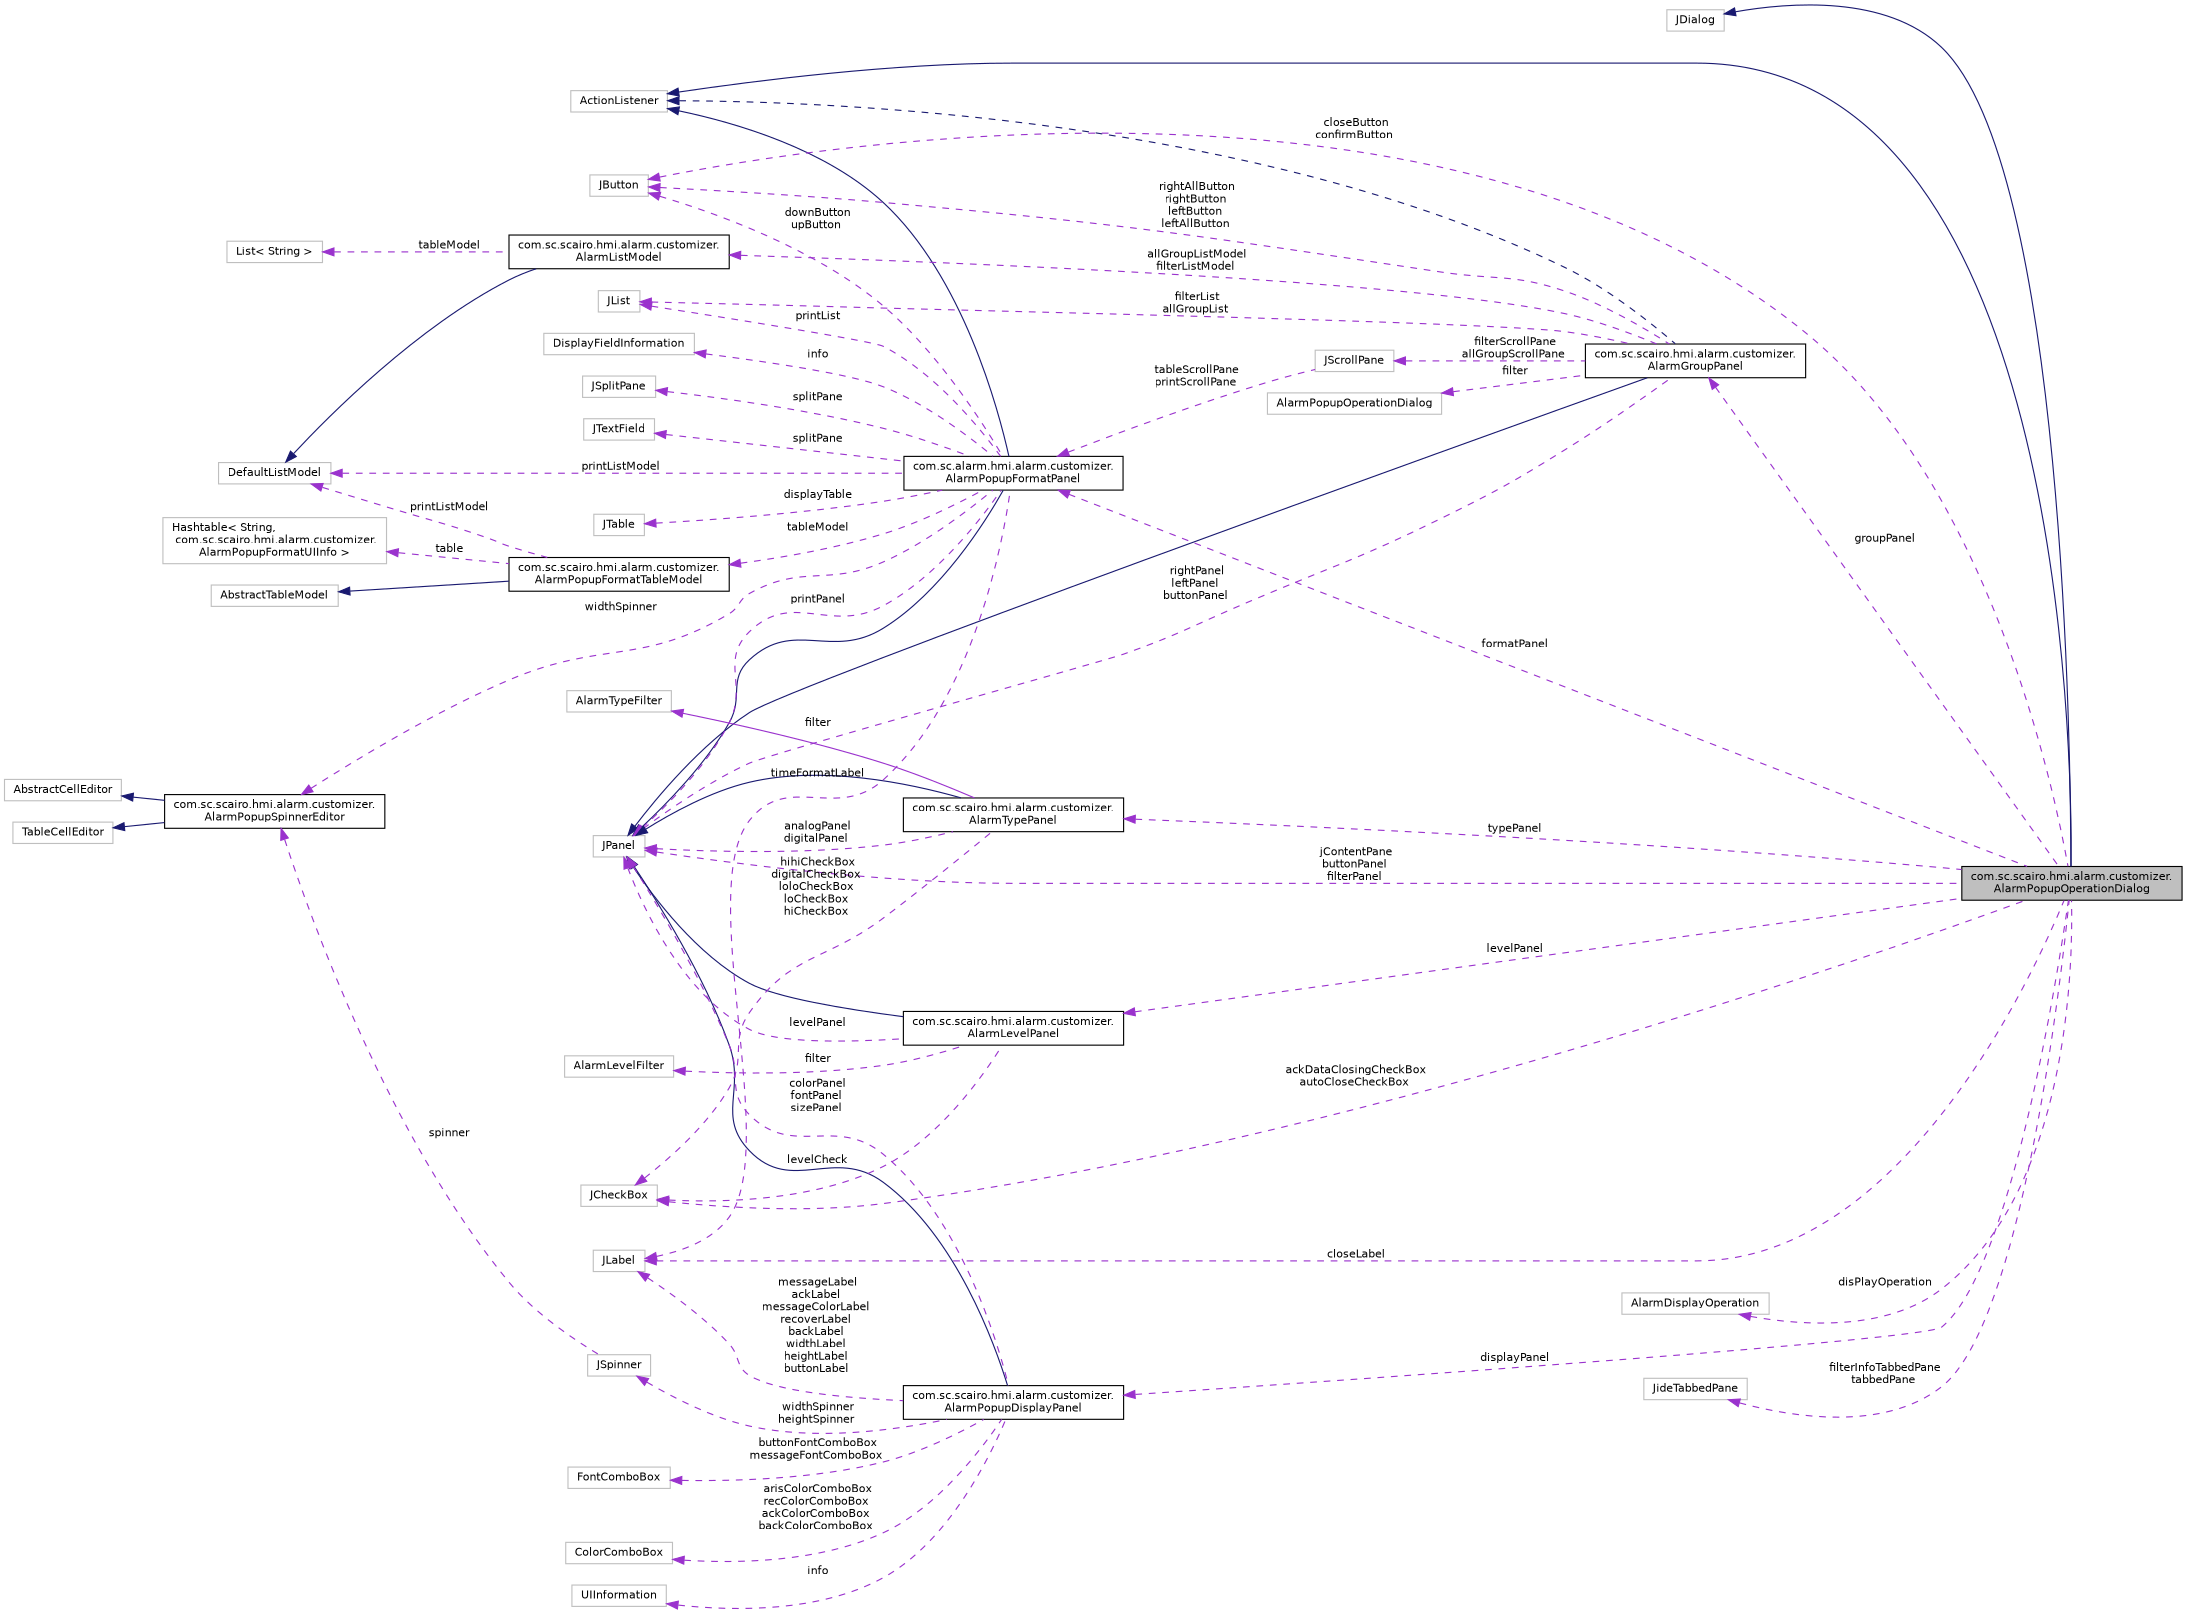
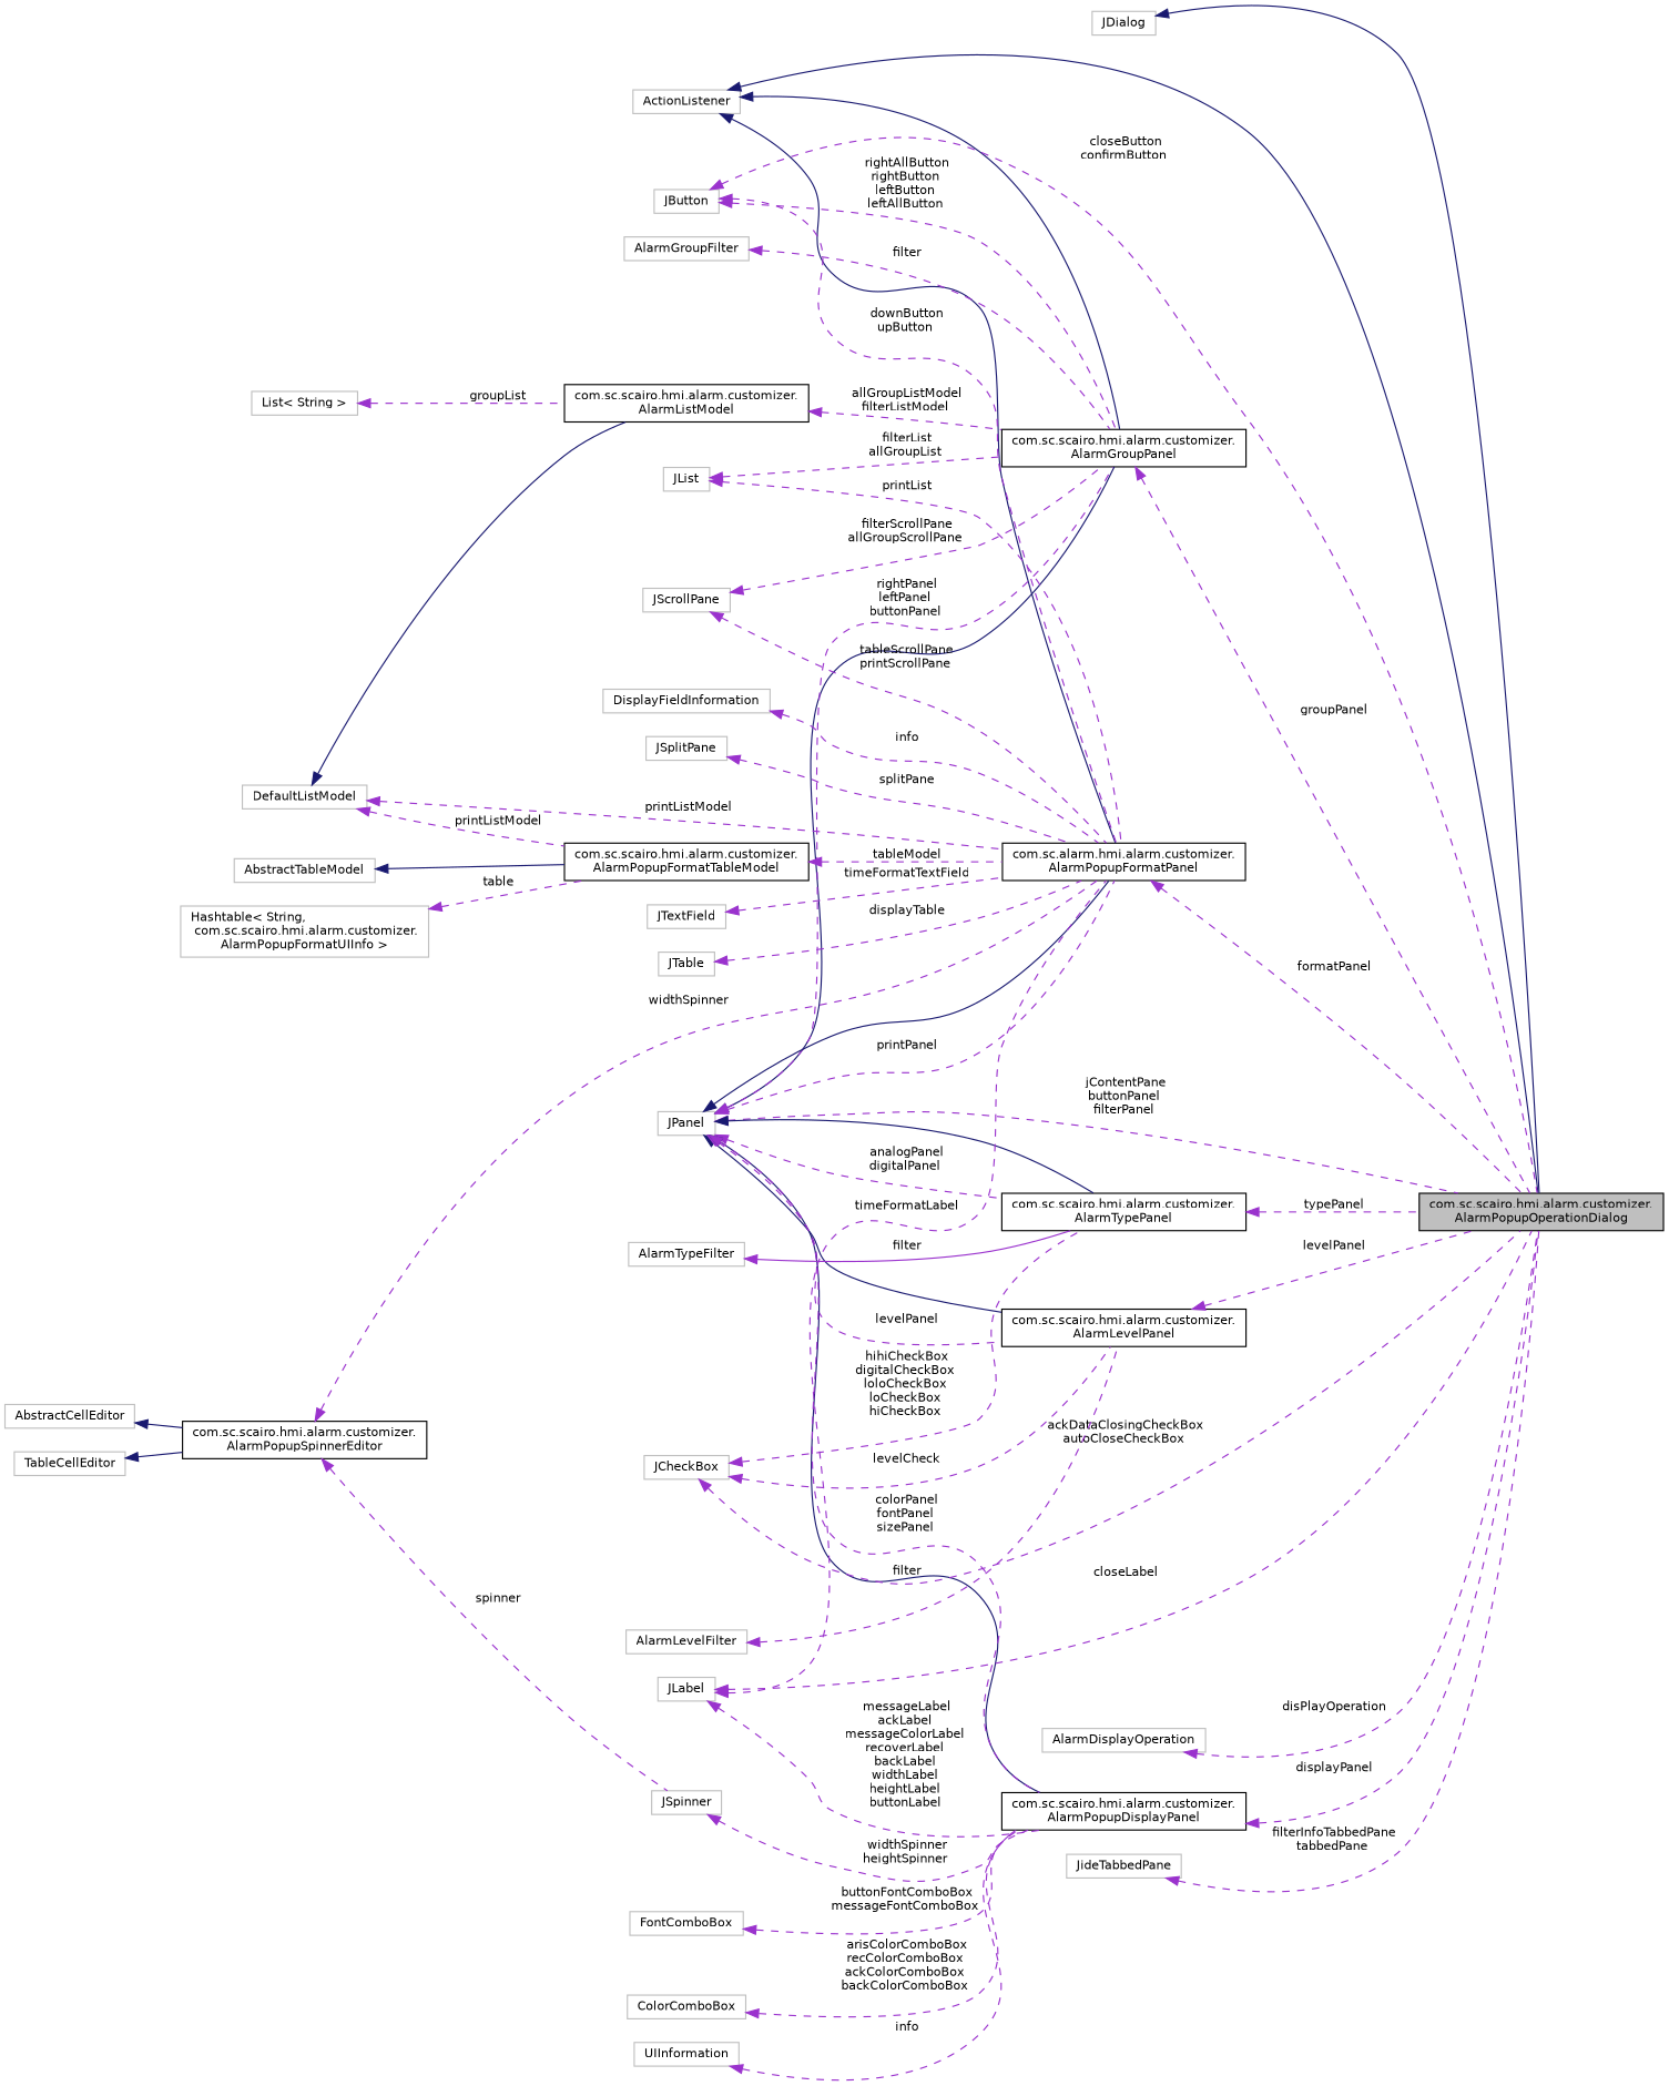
  digraph {
    rankdir=LR
    node [color=grey75 fillcolor=white fontname=Helvetica fontsize=10 shape=record style=filled]
    edge [color=darkorchid3 dir=back fontname=Helvetica fontsize=10 labelfontname=Helvetica labelfontsize=10 style=dashed]
    n1 [color=black fillcolor=grey75 fontcolor=black height=0.2 label="com.sc.scairo.hmi.alarm.customizer.\lAlarmPopupOperationDialog" width=0.4]
    n2 [height=0.2 label=JDialog width=0.4]
    n3 [height=0.2 label=ActionListener width=0.4]
    n4 [color=black height=0.2 label="com.sc.scairo.hmi.alarm.customizer.\lAlarmGroupPanel" width=0.4]
    n5 [color=black height=0.2 label="com.sc.alarm.hmi.alarm.customizer.\lAlarmPopupFormatPanel" width=0.4]
    n6 [height=0.2 label=JButton width=0.4]
    n7 [height=0.2 label=JPanel width=0.4]
    n8 [color=black height=0.2 label="com.sc.scairo.hmi.alarm.customizer.\lAlarmTypePanel" width=0.4]
    n9 [color=black height=0.2 label="com.sc.scairo.hmi.alarm.customizer.\lAlarmLevelPanel" width=0.4]
    n10 [color=black height=0.2 label="com.sc.scairo.hmi.alarm.customizer.\lAlarmPopupDisplayPanel" width=0.4]
    n11 [color=black height=0.2 label="com.sc.scairo.hmi.alarm.customizer.\lAlarmListModel" width=0.4]
    n12 [height=0.2 label=DefaultListModel width=0.4]
    n13 [color=black height=0.2 label="com.sc.scairo.hmi.alarm.customizer.\lAlarmPopupFormatTableModel" width=0.4]
    n14 [height=0.2 label="List\< String \>" width=0.4]
    n15 [height=0.2 label=JList width=0.4]
-   n16 [height=0.2 label=AlarmPopupOperationDialog width=0.4]
+   n16 [height=0.2 label=AlarmGroupFilter width=0.4]
    n17 [height=0.2 label=JScrollPane width=0.4]
    n18 [height=0.2 label=JCheckBox width=0.4]
    n19 [height=0.2 label=AlarmDisplayOperation width=0.4]
    n20 [height=0.2 label=DisplayFieldInformation width=0.4]
    n21 [height=0.2 label=JSplitPane width=0.4]
    n22 [color=black height=0.2 label="com.sc.scairo.hmi.alarm.customizer.\lAlarmPopupSpinnerEditor" width=0.4]
    n23 [height=0.2 label=JSpinner width=0.4]
    n24 [height=0.2 label=AbstractCellEditor width=0.4]
    n25 [height=0.2 label=TableCellEditor width=0.4]
    n26 [height=0.2 label=JTextField width=0.4]
    n27 [height=0.2 label=AbstractTableModel width=0.4]
    n28 [height=0.2 label="Hashtable\< String,\l com.sc.scairo.hmi.alarm.customizer.\lAlarmPopupFormatUIInfo \>" width=0.4]
    n29 [height=0.2 label=JTable width=0.4]
    n30 [height=0.2 label=JLabel width=0.4]
    n31 [height=0.2 label=AlarmTypeFilter width=0.4]
    n32 [height=0.2 label=JideTabbedPane width=0.4]
    n33 [height=0.2 label=AlarmLevelFilter width=0.4]
    n34 [height=0.2 label=FontComboBox width=0.4]
    n35 [height=0.2 label=ColorComboBox width=0.4]
    n36 [height=0.2 label=UIInformation width=0.4]
    n2 -> n1 [color=midnightblue style=solid]
    n3 -> n1 [color=midnightblue style=solid]
-   n3 -> n4 [color=midnightblue]
+   n3 -> n4 [color=midnightblue style=solid]
    n3 -> n5 [color=midnightblue style=solid]
    n4 -> n1 [label=" groupPanel"]
    n5 -> n1 [label=" formatPanel"]
    n6 -> n1 [label=" closeButton\nconfirmButton"]
    n6 -> n4 [label=" rightAllButton\nrightButton\nleftButton\nleftAllButton"]
    n6 -> n5 [label=" downButton\nupButton"]
    n7 -> n1 [label=" jContentPane\nbuttonPanel\nfilterPanel"]
    n7 -> n4 [color=midnightblue style=solid]
    n7 -> n4 [label=" rightPanel\nleftPanel\nbuttonPanel"]
    n7 -> n5 [color=midnightblue style=solid]
    n7 -> n5 [label=" printPanel"]
    n7 -> n8 [color=midnightblue style=solid]
    n7 -> n8 [label=" analogPanel\ndigitalPanel"]
    n7 -> n9 [color=midnightblue style=solid]
    n7 -> n9 [label=" levelPanel"]
    n7 -> n10 [color=midnightblue style=solid]
    n7 -> n10 [label=" colorPanel\nfontPanel\nsizePanel"]
    n8 -> n1 [label=" typePanel"]
    n9 -> n1 [label=" levelPanel"]
    n10 -> n1 [label=" displayPanel"]
    n11 -> n4 [label=" allGroupListModel\nfilterListModel"]
    n12 -> n5 [label=" printListModel"]
    n12 -> n11 [color=midnightblue style=solid]
    n12 -> n13 [label=" printListModel"]
    n13 -> n5 [label=" tableModel"]
-   n14 -> n11 [label=" tableModel"]
+   n14 -> n11 [label=" groupList"]
    n15 -> n4 [label=" filterList\nallGroupList"]
    n15 -> n5 [label=" printList"]
    n16 -> n4 [label=" filter"]
    n17 -> n4 [label=" filterScrollPane\nallGroupScrollPane"]
-   n5 -> n17 [label=" tableScrollPane\nprintScrollPane"]
+   n17 -> n5 [label=" tableScrollPane\nprintScrollPane"]
    n18 -> n1 [label=" ackDataClosingCheckBox\nautoCloseCheckBox"]
    n18 -> n8 [label=" hihiCheckBox\ndigitalCheckBox\nloloCheckBox\nloCheckBox\nhiCheckBox"]
    n18 -> n9 [label=" levelCheck"]
    n19 -> n1 [label=" disPlayOperation"]
    n20 -> n5 [label=" info"]
    n21 -> n5 [label=" splitPane"]
    n22 -> n5 [label=" widthSpinner"]
    n22 -> n23 [label=" spinner"]
    n23 -> n10 [label=" widthSpinner\nheightSpinner"]
    n24 -> n22 [color=midnightblue style=solid]
    n25 -> n22 [color=midnightblue style=solid]
-   n26 -> n5 [label=" splitPane"]
+   n26 -> n5 [label=" timeFormatTextField"]
    n27 -> n13 [color=midnightblue style=solid]
    n28 -> n13 [label=" table"]
    n29 -> n5 [label=" displayTable"]
    n30 -> n1 [label=" closeLabel"]
    n30 -> n5 [label=" timeFormatLabel"]
    n30 -> n10 [label=" messageLabel\nackLabel\nmessageColorLabel\nrecoverLabel\nbackLabel\nwidthLabel\nheightLabel\nbuttonLabel"]
    n31 -> n8 [label=" filter" style=solid]
    n32 -> n1 [label=" filterInfoTabbedPane\ntabbedPane"]
    n33 -> n9 [label=" filter"]
    n34 -> n10 [label=" buttonFontComboBox\nmessageFontComboBox"]
    n35 -> n10 [label=" arisColorComboBox\nrecColorComboBox\nackColorComboBox\nbackColorComboBox"]
    n36 -> n10 [label=" info"]
  }
